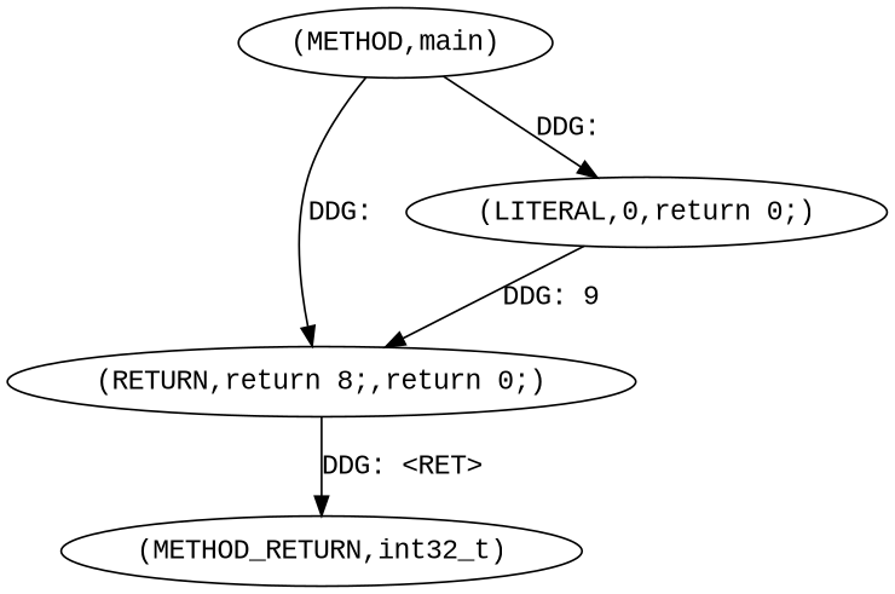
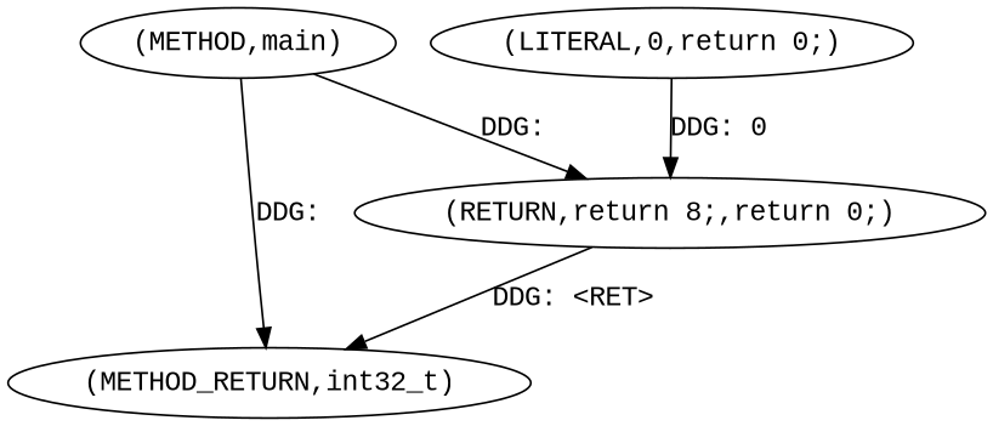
  digraph {
    fontname="Liberation Mono"
    node [fontname="Liberation Mono"]
    edge [fontname="Liberation Mono"]
    n1 [label="(METHOD,main)"]
    n2 [label="(RETURN,return 8;,return 0;)"]
    n3 [label="(LITERAL,0,return 0;)"]
    n4 [label="(METHOD_RETURN,int32_t)"]
    n1 -> n2 [label="DDG: "]
-   n1 -> n3 [label="DDG: "]
+   n1 -> n4 [label="DDG: "]
    n2 -> n4 [label="DDG: <RET>"]
-   n3 -> n2 [label="DDG: 9"]
+   n3 -> n2 [label="DDG: 0"]
  }
